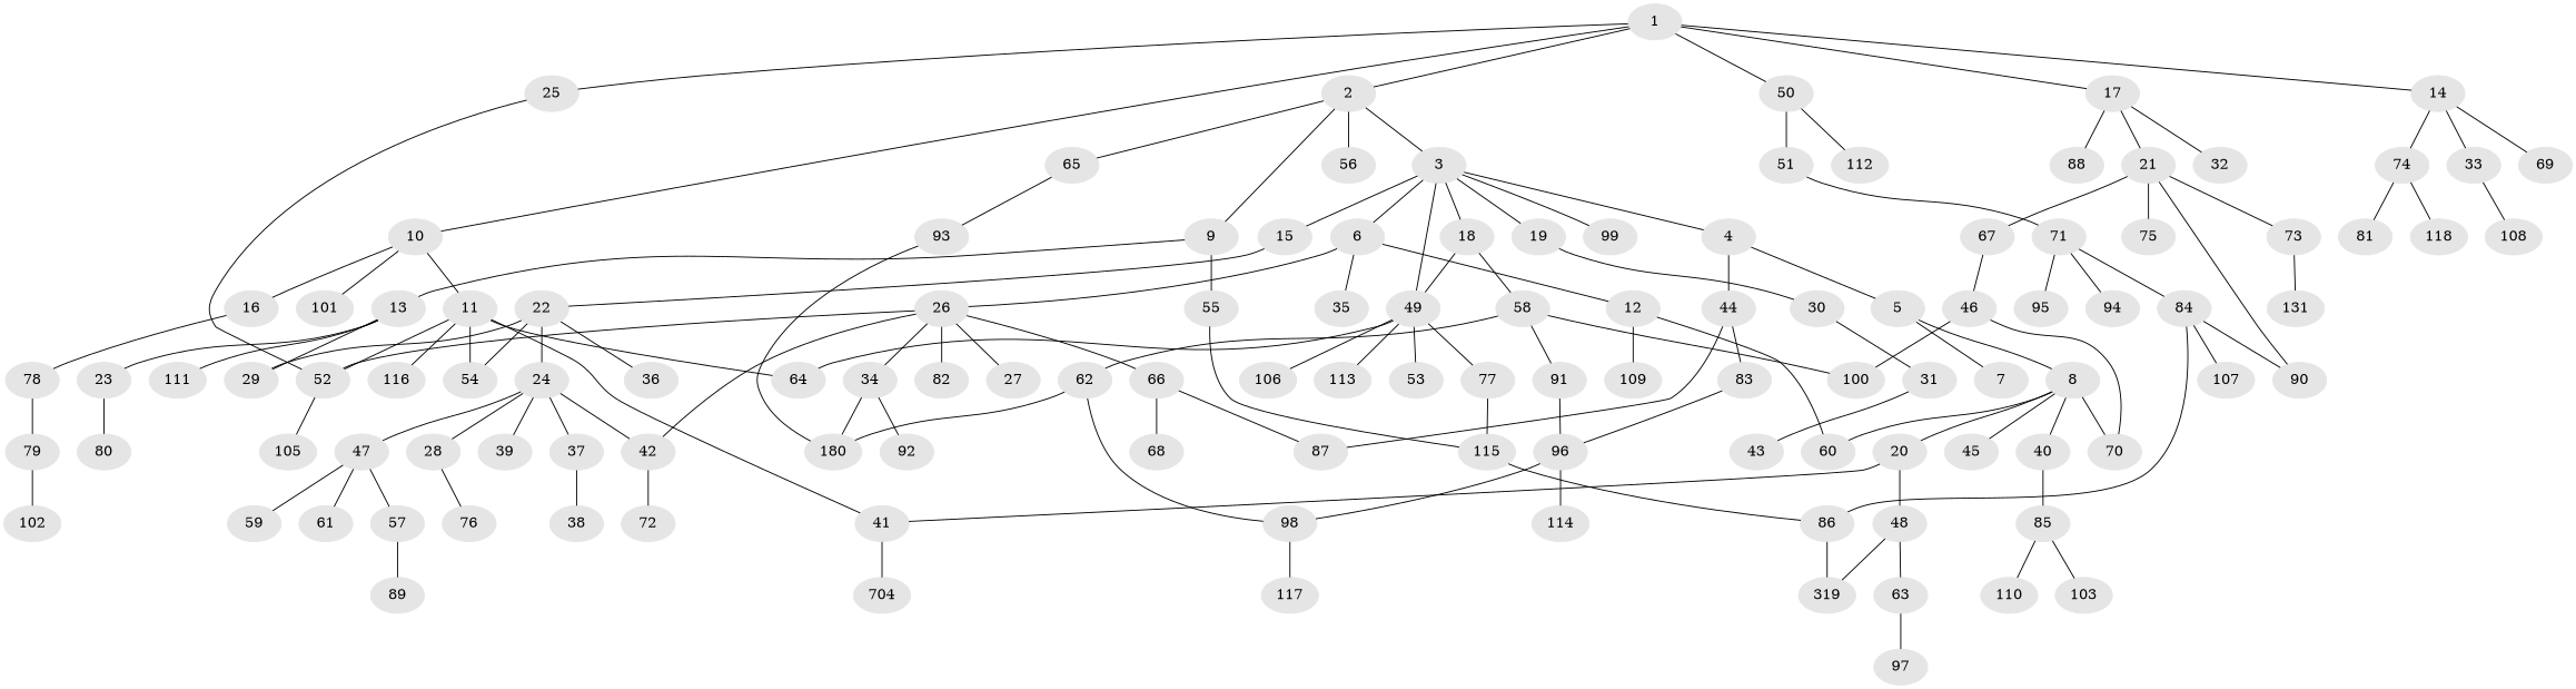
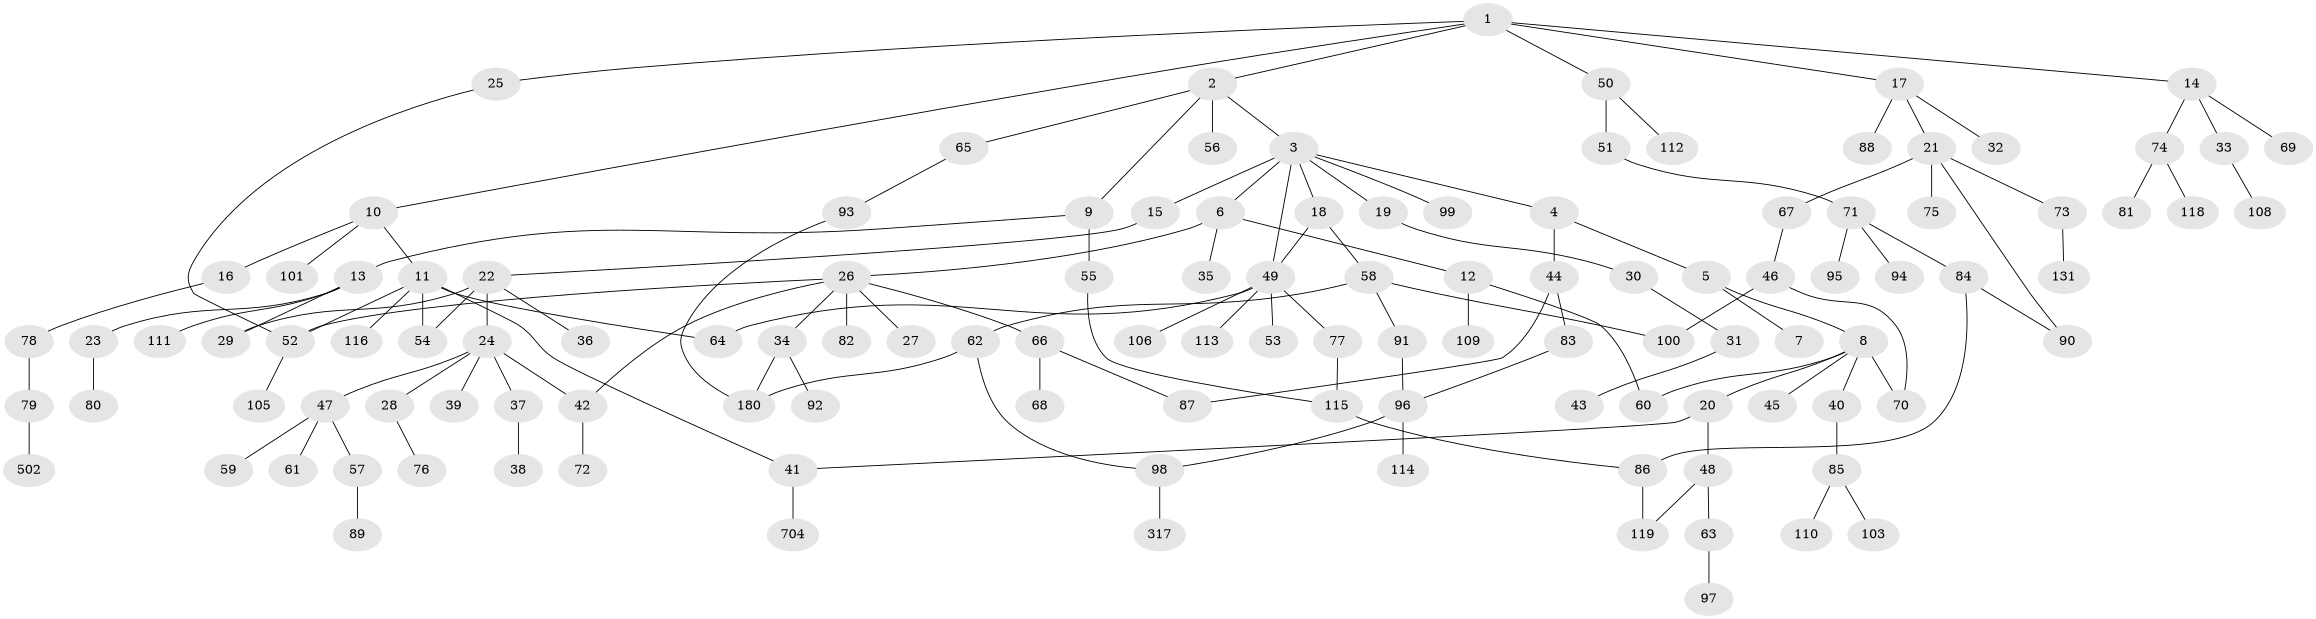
  graph {
    node [color=gray90 style=filled]
    1
    2
    10
    14
    17
    25
    50
    3
    9
    56
    65
    11
    16
    101
    33
    69
    74
    21
    32
    88
    52
    51
    112
    4
    6
    15
    18
    19
    49
    99
    13
    55
    93
    5
    44
    12
    26
    35
    22
    58
    30
    64
    53
    77
    106
    113
    7
    8
    83
    87
    20
    40
    45
    60
    70
    109
    42
    27
    34
    66
    82
    41
    48
    85
    23
    29
    111
    115
    54
    116
    78
    n72 [label=704]
    105
    80
    108
    81
    118
    24
    36
    79
    67
    73
    75
    90
    100
    62
    91
    31
    63
-   119 [label=319]
+   119
    46
    n92 [label=131]
    28
    37
    39
    47
    76
    38
    72
    57
    59
    61
    92
    n104 [label=180]
    68
    43
    103
    110
    96
    89
    97
    71
    84
    94
    95
    86
    98
-   117
-   107
-   102
+   117 [label=317]
+   102 [label=502]
    114
    1 -- 2
    1 -- 10
    1 -- 14
    1 -- 17
    1 -- 25
    1 -- 50
    2 -- 3
    2 -- 9
    2 -- 56
    2 -- 65
    10 -- 11
    10 -- 16
    10 -- 101
    14 -- 33
    14 -- 69
    14 -- 74
    17 -- 21
    17 -- 32
    17 -- 88
    25 -- 52
    50 -- 51
    50 -- 112
    3 -- 4
    3 -- 6
    3 -- 15
    3 -- 18
    3 -- 19
    3 -- 49
    3 -- 99
    9 -- 13
    9 -- 55
    65 -- 93
    11 -- 52
    11 -- 64
    11 -- 41
    11 -- 54
    11 -- 116
    16 -- 78
    33 -- 108
    74 -- 81
    74 -- 118
    21 -- 67
    21 -- 73
    21 -- 75
    21 -- 90
    52 -- 105
    51 -- 71
    4 -- 5
    4 -- 44
    6 -- 12
    6 -- 26
    6 -- 35
    15 -- 22
    18 -- 49
    18 -- 58
    19 -- 30
    49 -- 64
    49 -- 53
    49 -- 77
    49 -- 106
    49 -- 113
    13 -- 23
    13 -- 29
    13 -- 111
    55 -- 115
    93 -- n104
    5 -- 7
    5 -- 8
    44 -- 83
    44 -- 87
    12 -- 60
    12 -- 109
    26 -- 52
    26 -- 42
    26 -- 27
    26 -- 34
    26 -- 66
    26 -- 82
    22 -- 29
    22 -- 54
    22 -- 24
    22 -- 36
    58 -- 100
    58 -- 62
    58 -- 91
    30 -- 31
    77 -- 115
    8 -- 20
    8 -- 40
    8 -- 45
    8 -- 60
    8 -- 70
    83 -- 96
    20 -- 41
    20 -- 48
    40 -- 85
    42 -- 72
    34 -- 92
    34 -- n104
    66 -- 87
    66 -- 68
    41 -- n72
    48 -- 63
    48 -- 119
    85 -- 103
    85 -- 110
    23 -- 80
    115 -- 86
    78 -- 79
    24 -- 42
    24 -- 28
    24 -- 37
    24 -- 39
    24 -- 47
    79 -- 102
    67 -- 46
    73 -- n92
    62 -- n104
    62 -- 98
    91 -- 96
    31 -- 43
    63 -- 97
    46 -- 70
    46 -- 100
    28 -- 76
    37 -- 38
    47 -- 57
    47 -- 59
    47 -- 61
    57 -- 89
    96 -- 98
    96 -- 114
    71 -- 84
    71 -- 94
    71 -- 95
    84 -- 90
    84 -- 86
-   84 -- 107
    86 -- 119
    98 -- 117
  }
